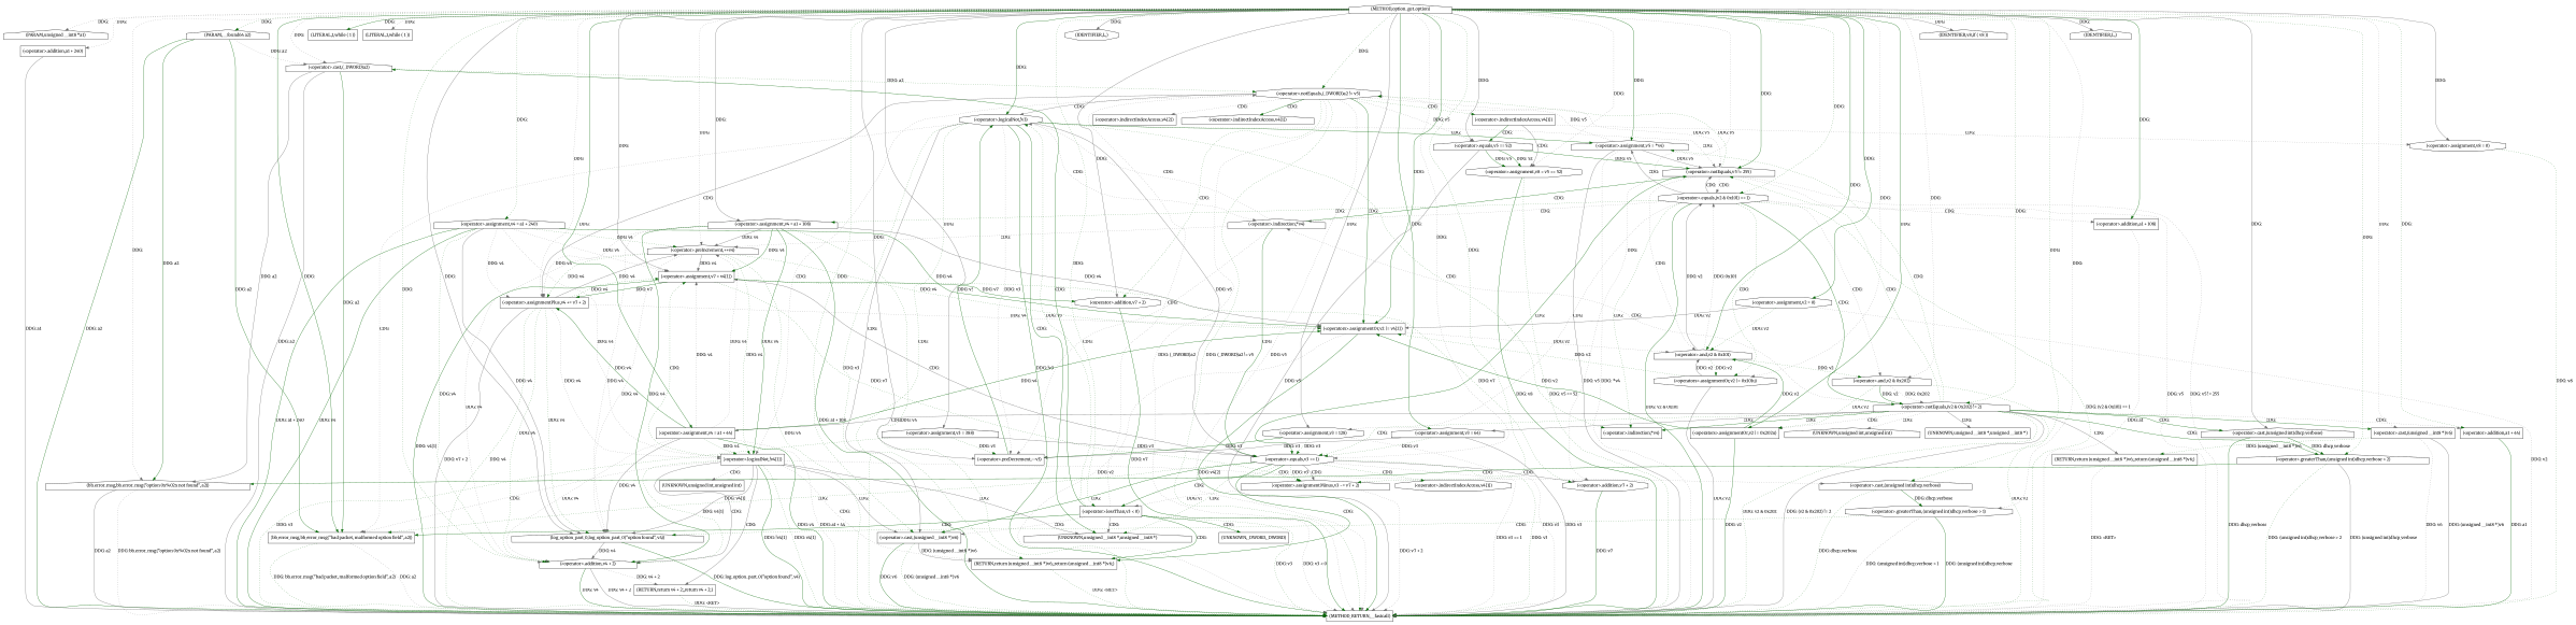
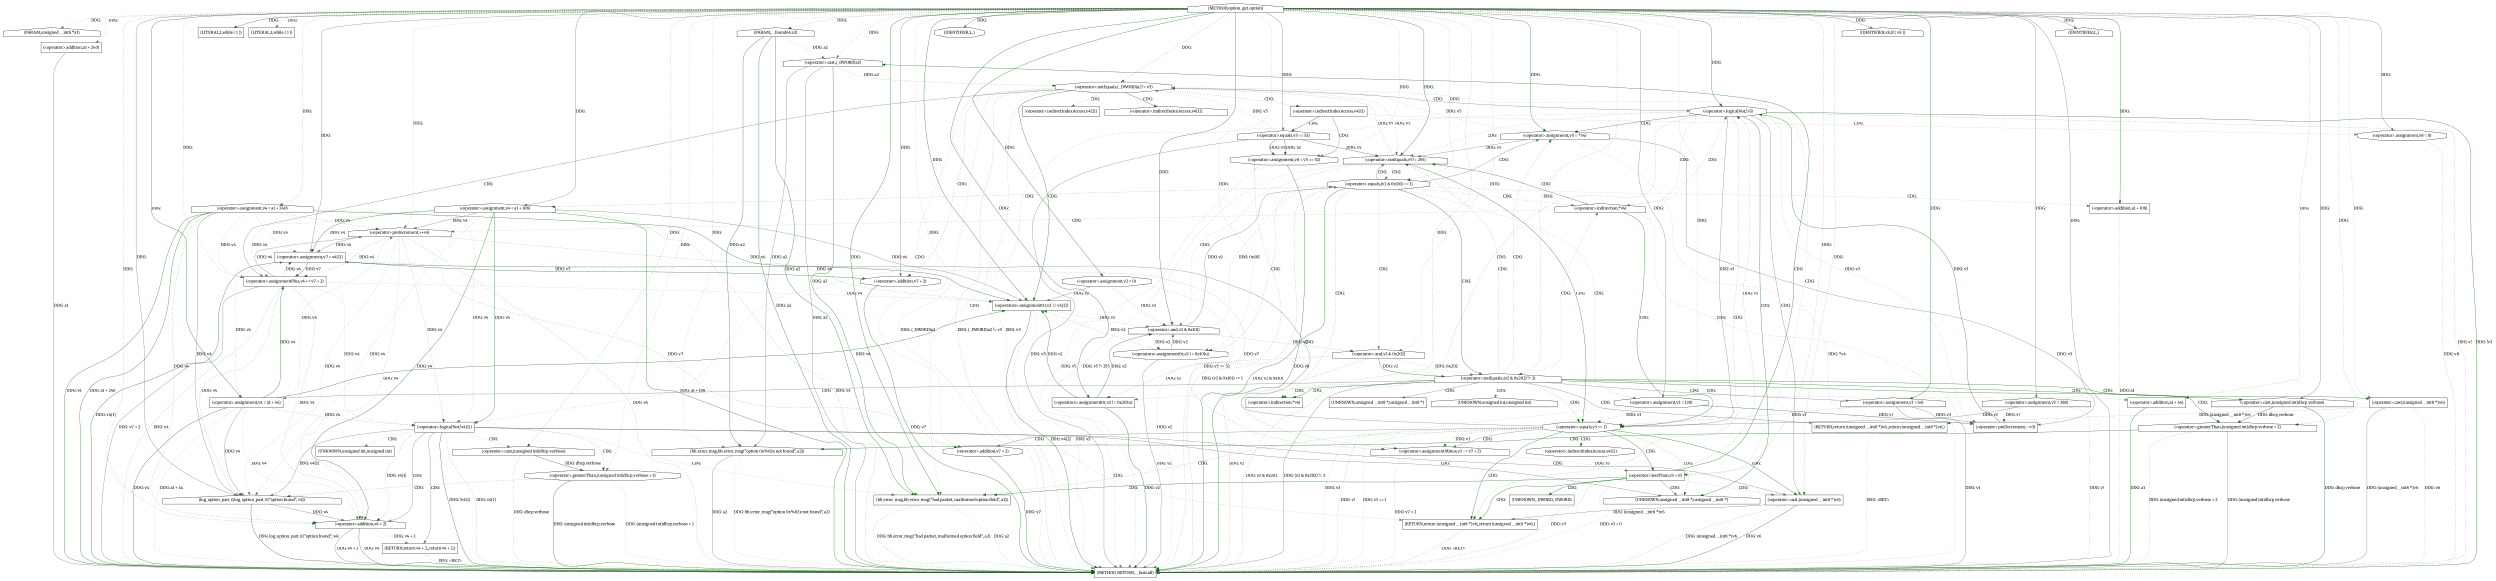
  digraph {
    fontname=Merriweather
    node [fontname=Merriweather shape=house]
    edge [color=darkgreen fontname=Merriweather style=dotted]
    n1 [label="(METHOD,option_get_option)"]
    n2 [label="(PARAM,unsigned __int8 *a1)"]
    n3 [label="(PARAM,__found64 a2)"]
    n4 [label="(<operator>.assignment,v2 = 0)" shape=octagon]
    n5 [label="(<operator>.assignment,v3 = 388)"]
    n6 [label="(<operator>.assignment,v4 = a1 + 240)"]
    n7 [label="(<operator>.addition,a1 + 240)" shape=box]
    n8 [label="(LITERAL,1,while ( 1 ))" shape=box]
    n9 [label="(LITERAL,1,while ( 1 ))" shape=box]
    n10 [label="(<operator>.assignment,v5 = *v4)"]
    n11 [label="(<operator>.preDecrement,--v3)" shape=box]
    n12 [label="(<operator>.preIncrement,++v4)"]
    n13 [label="(<operator>.logicalNot,!v3)" shape=octagon]
    n14 [label="(<operator>.notEquals,v5 != 255)"]
    n15 [label="(<operator>.equals,(v2 & 0x101) == 1)" shape=octagon]
    n16 [label="(<operator>.and,v2 & 0x101)"]
    n17 [label="(<operators>.assignmentOr,v2 |= 0x101u)" shape=octagon]
    n18 [label="(<operator>.assignment,v4 = a1 + 108)"]
    n19 [label="(<operator>.addition,a1 + 108)" shape=box]
    n20 [label="(<operator>.assignment,v3 = 128)" shape=octagon]
    n21 [label="(<operator>.notEquals,(v2 & 0x202) != 2)"]
    n22 [label="(<operator>.and,v2 & 0x202)"]
    n23 [label="(IDENTIFIER,L,)" shape=octagon]
    n24 [label="(<operator>.greaterThan,(unsigned int)dhcp_verbose > 2)"]
    n25 [label="(<operator>.cast,(unsigned int)dhcp_verbose)"]
    n26 [label="(bb_error_msg,bb_error_msg(\"option 0x%02x not found\", a2))"]
    n27 [label="(<operator>.cast,(unsigned __int8 *)v6)" shape=box]
    n28 [label="(<operators>.assignmentOr,v2 |= 0x202u)" shape=box]
    n29 [label="(<operator>.assignment,v4 = a1 + 44)" shape=box]
    n30 [label="(<operator>.addition,a1 + 44)" shape=box]
    n31 [label="(<operator>.assignment,v3 = 64)"]
    n32 [label="(<operator>.equals,v3 == 1)" shape=octagon]
    n33 [label="(<operator>.assignment,v7 = v4[1])" shape=box]
    n34 [label="(<operator>.assignmentMinus,v3 -= v7 + 2)"]
    n35 [label="(<operator>.addition,v7 + 2)" shape=octagon]
    n36 [label="(<operator>.lessThan,v3 < 0)" shape=box]
    n37 [label="(<operator>.notEquals,(_DWORD)a2 != v5)" shape=octagon]
    n38 [label="(<operator>.cast,(_DWORD)a2)"]
    n39 [label="(<operator>.assignment,v8 = v5 == 52)" shape=octagon]
    n40 [label="(<operator>.equals,v5 == 52)"]
    n41 [label="(<operator>.assignment,v8 = 0)" shape=octagon]
    n42 [label="(IDENTIFIER,v8,if ( v8 ))"]
    n43 [label="(<operators>.assignmentOr,v2 |= v4[2])" shape=box]
    n44 [label="(<operator>.assignmentPlus,v4 += v7 + 2)" shape=box]
    n45 [label="(<operator>.addition,v7 + 2)" shape=octagon]
    n46 [label="(IDENTIFIER,L,)"]
    n47 [label="(bb_error_msg,bb_error_msg(\"bad packet, malformed option field\", a2))" shape=box]
    n48 [label="(<operator>.cast,(unsigned __int8 *)v6)" shape=box]
    n49 [label="(<operator>.greaterThan,(unsigned int)dhcp_verbose > 1)" shape=octagon]
    n50 [label="(<operator>.cast,(unsigned int)dhcp_verbose)"]
    n51 [label="(log_option_part_0,log_option_part_0(\"option found\", v4))"]
    n52 [label="(<operator>.addition,v4 + 2)"]
    n53 [label="(METHOD_RETURN,__fastcall)" shape=box]
    n54 [label="(<operator>.logicalNot,!v4[1])" shape=box]
    n55 [label="(RETURN,return (unsigned __int8 *)v6;,return (unsigned __int8 *)v6;)" shape=box]
    n56 [label="(<operator>.indirection,*v4)" shape=box]
    n57 [label="(<operator>.indirection,*v4)"]
    n58 [label="(UNKNOWN,unsigned __int8 *,unsigned __int8 *)"]
    n59 [label="(RETURN,return (unsigned __int8 *)v6;,return (unsigned __int8 *)v6;)" shape=box]
    n60 [label="(UNKNOWN,unsigned int,unsigned int)"]
    n61 [label="(UNKNOWN,unsigned __int8 *,unsigned __int8 *)" shape=box]
    n62 [label="(<operator>.indirectIndexAccess,v4[1])" shape=octagon]
    n63 [label="(UNKNOWN,_DWORD,_DWORD)" shape=box]
    n64 [label="(<operator>.indirectIndexAccess,v4[1])" shape=box]
    n65 [label="(<operator>.indirectIndexAccess,v4[2])" shape=box]
    n66 [label="(<operator>.indirectIndexAccess,v4[1])"]
    n67 [label="(RETURN,return v4 + 2;,return v4 + 2;)" shape=box]
    n68 [label="(UNKNOWN,unsigned int,unsigned int)" shape=box]
    n1 -> n2 [color=gray40 label="DDG: "]
    n1 -> n3 [label="DDG: "]
    n1 -> n4 [label="DDG: " style=solid]
    n1 -> n5 [color=gray40 label="DDG: " style=solid]
    n1 -> n6 [label="DDG: "]
    n1 -> n7 [color=gray40 label="DDG: "]
    n1 -> n8 [label="DDG: " style=solid]
    n1 -> n9 [color=gray40 label="DDG: "]
    n1 -> n10 [label="DDG: " style=solid]
    n1 -> n11 [color=gray40 label="DDG: " style=solid]
    n1 -> n12 [color=gray40 label="DDG: "]
    n1 -> n13 [label="DDG: " style=solid]
    n1 -> n14 [label="DDG: " style=solid]
    n1 -> n15 [label="DDG: "]
    n1 -> n16 [label="DDG: " style=solid]
    n1 -> n17 [color=gray40 label="DDG: "]
    n1 -> n18 [color=gray40 label="DDG: " style=solid]
    n1 -> n19 [label="DDG: " style=solid]
    n1 -> n20 [color=gray40 label="DDG: " style=solid]
    n1 -> n21 [label="DDG: "]
    n1 -> n22 [color=gray40 label="DDG: "]
    n1 -> n23 [color=gray40 label="DDG: " style=solid]
    n1 -> n24 [label="DDG: "]
    n1 -> n25 [color=gray40 label="DDG: " style=solid]
    n1 -> n26 [color=gray40 label="DDG: "]
    n1 -> n27 [color=gray40 label="DDG: "]
    n1 -> n28 [label="DDG: " style=solid]
    n1 -> n29 [label="DDG: " style=solid]
    n1 -> n30 [label="DDG: "]
    n1 -> n31 [label="DDG: " style=solid]
    n1 -> n32 [color=gray40 label="DDG: "]
    n1 -> n33 [color=gray40 label="DDG: " style=solid]
    n1 -> n34 [label="DDG: "]
    n1 -> n35 [color=gray40 label="DDG: "]
    n1 -> n36 [label="DDG: "]
    n1 -> n37 [label="DDG: "]
    n1 -> n38 [color=gray40 label="DDG: "]
    n1 -> n39 [color=gray40 label="DDG: "]
    n1 -> n40 [color=gray40 label="DDG: " style=solid]
    n1 -> n41 [color=gray40 label="DDG: " style=solid]
    n1 -> n42 [color=gray40 label="DDG: " style=solid]
    n1 -> n43 [label="DDG: " style=solid]
    n1 -> n44 [color=gray40 label="DDG: "]
    n1 -> n45 [color=gray40 label="DDG: " style=solid]
    n1 -> n46 [color=gray40 label="DDG: " style=solid]
    n1 -> n47 [label="DDG: " style=solid]
    n1 -> n48 [label="DDG: "]
    n1 -> n49 [color=gray40 label="DDG: "]
    n1 -> n50 [label="DDG: "]
    n1 -> n51 [color=gray40 label="DDG: " style=solid]
    n1 -> n52 [label="DDG: "]
    n3 -> n26 [label="DDG: a2" style=solid]
    n3 -> n38 [color=gray40 label="DDG: a2"]
    n3 -> n47 [label="DDG: a2" style=solid]
    n3 -> n53 [label="DDG: a2" style=solid]
    n4 -> n16 [label="DDG: v2"]
    n4 -> n43 [color=gray40 label="DDG: v2" style=solid]
    n4 -> n53 [color=gray40 label="DDG: v2"]
    n5 -> n11 [label="DDG: v3"]
    n5 -> n32 [color=gray40 label="DDG: v3" style=solid]
    n5 -> n53 [label="DDG: v3"]
    n6 -> n12 [label="DDG: v4"]
    n6 -> n33 [color=gray40 label="DDG: v4"]
    n6 -> n43 [label="DDG: v4" style=solid]
    n6 -> n44 [color=gray40 label="DDG: v4"]
    n6 -> n51 [color=gray40 label="DDG: v4" style=solid]
    n6 -> n52 [label="DDG: v4"]
    n6 -> n53 [label="DDG: a1 + 240" style=solid]
    n6 -> n53 [label="DDG: v4" style=solid]
    n6 -> n54 [color=gray40 label="DDG: v4"]
    n7 -> n53 [color=gray40 label="DDG: a1" style=solid]
    n10 -> n14 [color=gray40 label="DDG: v5" style=solid]
    n10 -> n37 [color=gray40 label="DDG: v5"]
    n10 -> n53 [color=gray40 label="DDG: *v4"]
    n10 -> n53 [color=gray40 label="DDG: v5" style=solid]
    n11 -> n13 [label="DDG: v3" style=solid]
    n12 -> n33 [color=gray40 label="DDG: v4" style=solid]
    n12 -> n43 [label="DDG: v4"]
    n12 -> n44 [label="DDG: v4"]
    n12 -> n51 [color=gray40 label="DDG: v4"]
    n12 -> n52 [color=gray40 label="DDG: v4"]
    n12 -> n53 [label="DDG: v4"]
    n12 -> n54 [label="DDG: v4"]
    n13 -> n10 [label="CDG: " style=solid]
    n13 -> n11 [color=gray40 label="DDG: v3"]
    n13 -> n14 [color=gray40 label="CDG: "]
    n13 -> n32 [color=gray40 label="DDG: v3" style=solid]
    n13 -> n47 [color=gray40 label="CDG: "]
    n13 -> n48 [color=gray40 label="CDG: " style=solid]
    n13 -> n53 [label="DDG: !v3" style=solid]
    n13 -> n53 [label="DDG: v3"]
    n13 -> n55 [label="CDG: "]
    n13 -> n56 [label="CDG: "]
    n13 -> n57 [color=gray40 label="CDG: "]
    n13 -> n58 [label="CDG: " style=solid]
    n14 -> n15 [color=gray40 label="CDG: "]
    n14 -> n16 [color=gray40 label="CDG: "]
    n14 -> n32 [label="CDG: " style=solid]
    n14 -> n37 [label="DDG: v5"]
    n14 -> n53 [color=gray40 label="DDG: v5"]
    n14 -> n53 [color=gray40 label="DDG: v5 != 255"]
    n15 -> n10 [color=gray40 label="CDG: " style=solid]
    n15 -> n14 [color=gray40 label="CDG: " style=solid]
    n15 -> n17 [label="CDG: "]
    n15 -> n18 [label="CDG: "]
    n15 -> n19 [color=gray40 label="CDG: "]
    n15 -> n20 [color=gray40 label="CDG: "]
    n15 -> n21 [label="CDG: " style=solid]
    n15 -> n22 [color=gray40 label="CDG: "]
    n15 -> n53 [label="DDG: (v2 & 0x101) == 1"]
    n15 -> n53 [label="DDG: v2 & 0x101" style=solid]
    n15 -> n56 [label="CDG: "]
    n15 -> n57 [color=gray40 label="CDG: "]
    n16 -> n15 [color=gray40 label="DDG: v2" style=solid]
    n16 -> n15 [color=gray40 label="DDG: 0x101"]
    n16 -> n17 [label="DDG: v2"]
    n16 -> n22 [label="DDG: v2"]
    n17 -> n16 [color=gray40 label="DDG: v2" style=solid]
    n17 -> n43 [label="DDG: v2"]
    n17 -> n53 [color=gray40 label="DDG: v2" style=solid]
    n18 -> n12 [color=gray40 label="DDG: v4" style=solid]
    n18 -> n33 [label="DDG: v4" style=solid]
    n18 -> n43 [color=gray40 label="DDG: v4" style=solid]
    n18 -> n44 [color=gray40 label="DDG: v4"]
    n18 -> n51 [color=gray40 label="DDG: v4"]
    n18 -> n52 [label="DDG: v4" style=solid]
    n18 -> n53 [label="DDG: a1 + 108" style=solid]
    n18 -> n53 [label="DDG: v4"]
    n18 -> n54 [label="DDG: v4" style=solid]
    n19 -> n53 [color=gray40 label="DDG: a1"]
    n20 -> n11 [label="DDG: v3" style=solid]
    n20 -> n32 [label="DDG: v3"]
    n20 -> n53 [color=gray40 label="DDG: v3"]
    n21 -> n10 [label="CDG: "]
    n21 -> n14 [label="CDG: "]
    n21 -> n24 [label="CDG: " style=solid]
    n21 -> n25 [label="CDG: " style=solid]
    n21 -> n27 [label="CDG: " style=solid]
    n21 -> n28 [color=gray40 label="CDG: "]
    n21 -> n29 [color=gray40 label="CDG: " style=solid]
    n21 -> n30 [color=gray40 label="CDG: "]
    n21 -> n31 [color=gray40 label="CDG: " style=solid]
    n21 -> n32 [label="CDG: "]
    n21 -> n53 [label="DDG: v2 & 0x202"]
    n21 -> n53 [color=gray40 label="DDG: (v2 & 0x202) != 2" style=solid]
    n21 -> n56 [label="CDG: " style=solid]
    n21 -> n57 [color=gray40 label="CDG: "]
    n21 -> n59 [color=gray40 label="CDG: " style=solid]
    n21 -> n60 [color=gray40 label="CDG: "]
    n21 -> n61 [color=gray40 label="CDG: " style=solid]
    n22 -> n21 [label="DDG: v2" style=solid]
    n22 -> n21 [color=gray40 label="DDG: 0x202"]
    n22 -> n28 [label="DDG: v2"]
    n22 -> n53 [label="DDG: v2"]
    n24 -> n26 [label="CDG: " style=solid]
    n24 -> n53 [color=gray40 label="DDG: (unsigned int)dhcp_verbose" style=solid]
    n24 -> n53 [label="DDG: (unsigned int)dhcp_verbose > 2"]
    n25 -> n24 [label="DDG: dhcp_verbose" style=solid]
    n25 -> n53 [label="DDG: dhcp_verbose" style=solid]
    n26 -> n53 [color=gray40 label="DDG: a2" style=solid]
    n26 -> n53 [color=gray40 label="DDG: bb_error_msg(\"option 0x%02x not found\", a2)"]
    n27 -> n53 [color=gray40 label="DDG: v6"]
    n27 -> n53 [color=gray40 label="DDG: (unsigned __int8 *)v6" style=solid]
    n27 -> n59 [label="DDG: (unsigned __int8 *)v6"]
    n28 -> n16 [label="DDG: v2" style=solid]
    n28 -> n43 [label="DDG: v2" style=solid]
    n28 -> n53 [label="DDG: v2" style=solid]
    n29 -> n12 [color=gray40 label="DDG: v4"]
    n29 -> n33 [color=gray40 label="DDG: v4"]
    n29 -> n43 [label="DDG: v4" style=solid]
    n29 -> n44 [label="DDG: v4" style=solid]
    n29 -> n51 [color=gray40 label="DDG: v4" style=solid]
    n29 -> n52 [color=gray40 label="DDG: v4"]
    n29 -> n53 [label="DDG: v4" style=solid]
    n29 -> n53 [color=gray40 label="DDG: a1 + 44"]
    n29 -> n54 [label="DDG: v4"]
    n30 -> n53 [label="DDG: a1" style=solid]
    n31 -> n11 [color=gray40 label="DDG: v3" style=solid]
    n31 -> n32 [label="DDG: v3"]
    n31 -> n53 [color=gray40 label="DDG: v3" style=solid]
    n32 -> n33 [color=gray40 label="CDG: " style=solid]
    n32 -> n34 [label="DDG: v3"]
    n32 -> n34 [color=gray40 label="CDG: " style=solid]
    n32 -> n35 [color=gray40 label="CDG: " style=solid]
    n32 -> n36 [label="CDG: " style=solid]
    n32 -> n47 [label="CDG: "]
    n32 -> n48 [label="CDG: " style=solid]
    n32 -> n53 [label="DDG: v3"]
    n32 -> n53 [color=gray40 label="DDG: v3 == 1"]
    n32 -> n55 [label="CDG: " style=solid]
    n32 -> n58 [label="CDG: "]
    n32 -> n62 [label="CDG: "]
    n33 -> n34 [label="DDG: v7"]
    n33 -> n35 [label="DDG: v7"]
    n33 -> n44 [label="DDG: v7" style=solid]
    n33 -> n45 [label="DDG: v7" style=solid]
    n33 -> n53 [label="DDG: v4[1]" style=solid]
    n34 -> n36 [color=gray40 label="DDG: v3"]
    n34 -> n53 [color=gray40 label="DDG: v7 + 2"]
    n35 -> n53 [label="DDG: v7" style=solid]
    n36 -> n13 [label="DDG: v3"]
    n36 -> n37 [color=gray40 label="CDG: "]
    n36 -> n38 [label="CDG: " style=solid]
    n36 -> n47 [label="CDG: " style=solid]
    n36 -> n48 [color=gray40 label="CDG: "]
    n36 -> n53 [label="DDG: v3"]
    n36 -> n53 [color=gray40 label="DDG: v3 < 0"]
    n36 -> n55 [label="CDG: " style=solid]
    n36 -> n58 [color=gray40 label="CDG: " style=solid]
    n36 -> n63 [label="CDG: " style=solid]
    n37 -> n13 [color=gray40 label="CDG: " style=solid]
    n37 -> n14 [color=gray40 label="DDG: v5"]
-   n37 -> n40 [color=gray40 label="DDG: v5"]
+   n40 -> n37 [color=gray40 label="DDG: v5"]
    n37 -> n43 [label="CDG: " style=solid]
    n37 -> n44 [color=gray40 label="CDG: " style=solid]
    n37 -> n45 [label="CDG: "]
    n37 -> n53 [color=gray40 label="DDG: (_DWORD)a2"]
    n37 -> n53 [label="DDG: (_DWORD)a2 != v5"]
    n37 -> n53 [color=gray40 label="DDG: v5"]
    n37 -> n54 [color=gray40 label="CDG: "]
    n37 -> n64 [label="CDG: "]
    n37 -> n65 [color=gray40 label="CDG: "]
    n37 -> n66 [label="CDG: " style=solid]
    n38 -> n26 [color=gray40 label="DDG: a2" style=solid]
    n38 -> n37 [label="DDG: a2"]
    n38 -> n47 [label="DDG: a2" style=solid]
    n38 -> n53 [color=gray40 label="DDG: a2" style=solid]
    n39 -> n53 [label="DDG: v5 == 52"]
    n39 -> n53 [label="DDG: v8" style=solid]
    n40 -> n14 [label="DDG: v5" style=solid]
    n40 -> n39 [label="DDG: v5" style=solid]
    n40 -> n39 [label="DDG: 52" style=solid]
    n40 -> n53 [color=gray40 label="DDG: v5" style=solid]
    n41 -> n53 [label="DDG: v8"]
    n43 -> n16 [color=gray40 label="DDG: v2"]
    n43 -> n53 [color=gray40 label="DDG: v2"]
    n43 -> n53 [label="DDG: v4[2]" style=solid]
    n44 -> n12 [color=gray40 label="DDG: v4" style=solid]
    n44 -> n33 [label="DDG: v4"]
    n44 -> n43 [color=gray40 label="DDG: v4"]
    n44 -> n51 [label="DDG: v4"]
    n44 -> n52 [label="DDG: v4"]
    n44 -> n53 [color=gray40 label="DDG: v7 + 2" style=solid]
    n44 -> n53 [label="DDG: v4"]
    n44 -> n54 [color=gray40 label="DDG: v4"]
    n45 -> n53 [label="DDG: v7" style=solid]
    n47 -> n53 [label="DDG: bb_error_msg(\"bad packet, malformed option field\", a2)"]
    n47 -> n53 [color=gray40 label="DDG: a2"]
    n48 -> n53 [label="DDG: v6" style=solid]
    n48 -> n53 [label="DDG: (unsigned __int8 *)v6"]
    n48 -> n55 [color=gray40 label="DDG: (unsigned __int8 *)v6" style=solid]
    n49 -> n51 [label="CDG: "]
    n49 -> n53 [label="DDG: (unsigned int)dhcp_verbose" style=solid]
    n49 -> n53 [color=gray40 label="DDG: (unsigned int)dhcp_verbose > 1"]
    n50 -> n49 [label="DDG: dhcp_verbose" style=solid]
    n50 -> n53 [label="DDG: dhcp_verbose"]
    n51 -> n52 [color=gray40 label="DDG: v4" style=solid]
    n51 -> n53 [label="DDG: log_option_part_0(\"option found\", v4)" style=solid]
    n52 -> n53 [label="DDG: v4" style=solid]
    n52 -> n53 [color=gray40 label="DDG: v4 + 2" style=solid]
    n52 -> n67 [color=gray40 label="DDG: v4 + 2"]
    n54 -> n47 [color=gray40 label="CDG: "]
    n54 -> n48 [color=gray40 label="CDG: " style=solid]
-   n54 -> n33 [label="CDG: "]
+   n54 -> n49 [label="CDG: "]
    n54 -> n50 [color=gray40 label="CDG: "]
    n54 -> n51 [color=gray40 label="DDG: v4[1]" style=solid]
    n54 -> n52 [label="DDG: v4[1]"]
    n54 -> n52 [color=gray40 label="CDG: " style=solid]
    n54 -> n53 [label="DDG: !v4[1]" style=solid]
    n54 -> n53 [label="DDG: v4[1]"]
    n54 -> n55 [color=gray40 label="CDG: "]
    n54 -> n58 [color=gray40 label="CDG: " style=solid]
    n54 -> n67 [color=gray40 label="CDG: " style=solid]
    n54 -> n68 [color=gray40 label="CDG: "]
    n55 -> n53 [label="DDG: <RET>"]
    n57 -> n11 [color=gray40 label="CDG: "]
    n57 -> n12 [color=gray40 label="CDG: "]
    n57 -> n13 [color=gray40 label="CDG: "]
    n57 -> n14 [label="CDG: " style=solid]
    n57 -> n32 [label="CDG: " style=solid]
    n59 -> n53 [color=gray40 label="DDG: <RET>"]
    n64 -> n39 [color=gray40 label="CDG: " style=solid]
    n64 -> n40 [label="CDG: " style=solid]
    n64 -> n41 [color=gray40 label="CDG: "]
    n67 -> n53 [label="DDG: <RET>"]
  }
